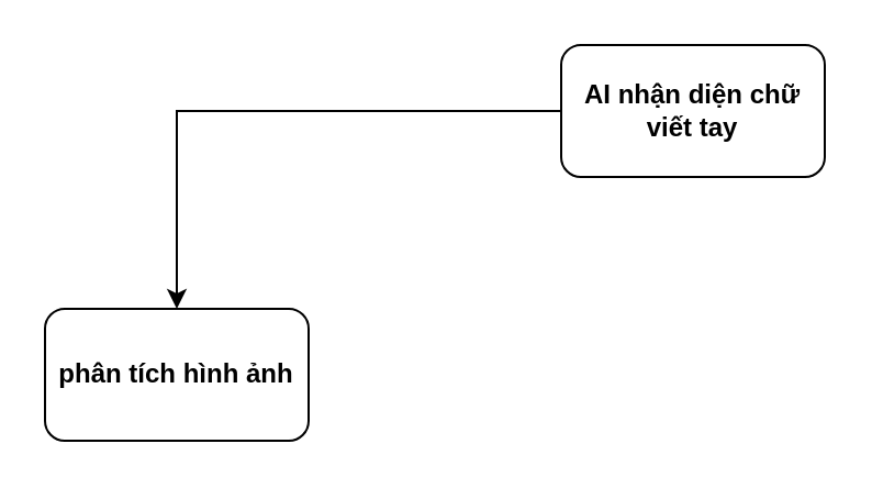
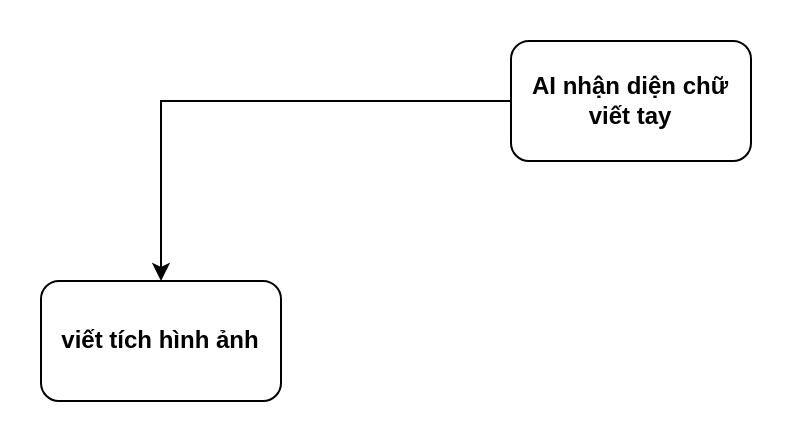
  <mxCell id="0" />
  <mxCell id="1" parent="0" />
  <mxCell id="2" value="" style="edgeStyle=orthogonalEdgeStyle;rounded=0;orthogonalLoop=1;jettySize=auto;html=1;" edge="1" parent="1" source="3"><mxGeometry relative="1" as="geometry"><mxPoint x="80" y="140" as="targetPoint" /><Array as="points"><mxPoint x="80" y="50" /></Array></mxGeometry></mxCell>
  <mxCell id="3" value="AI nhận diện chữ viết tay" style="rounded=1;whiteSpace=wrap;html=1;fontStyle=1" vertex="1" parent="1"><mxGeometry x="255" y="20" width="120" height="60" as="geometry" /></mxCell>
- <mxCell id="4" value="phân tích hình ảnh" style="whiteSpace=wrap;html=1;rounded=1;fontStyle=1;" vertex="1" parent="1"><mxGeometry x="20" y="140" width="120" height="60" as="geometry" /></mxCell>
+ <mxCell id="4" value="viết tích hình ảnh" style="whiteSpace=wrap;html=1;rounded=1;fontStyle=1;" vertex="1" parent="1"><mxGeometry x="20" y="140" width="120" height="60" as="geometry" /></mxCell>
